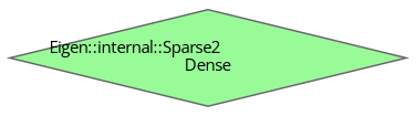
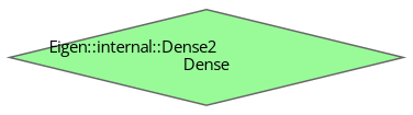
  digraph {
    rankdir=LR
    fontname="Open Sans"
-   n1 [color=grey40 fillcolor=palegreen fontname="Open Sans" fontsize=10 height=0.2 label="Eigen::internal::Sparse2\lDense" shape=diamond style=filled width=0.4]
+   n1 [color=grey40 fillcolor=palegreen fontname="Open Sans" fontsize=10 height=0.2 label="Eigen::internal::Dense2\lDense" shape=diamond style=filled width=0.4]
  }
